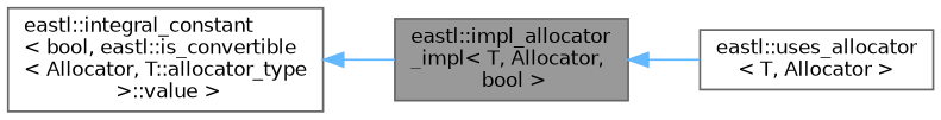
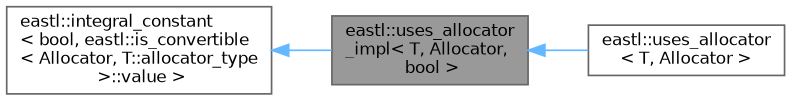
  digraph {
    rankdir=LR
    node [color=gray40 fillcolor=white fontname=Helvetica fontsize=10 shape=box style=filled]
    edge [color=steelblue1 dir=back fontname=Helvetica fontsize=10 labelfontname=Helvetica labelfontsize=10 style=solid]
-   n1 [fillcolor=grey60 fontcolor=black height=0.2 label="eastl::impl_allocator\l_impl\< T, Allocator,\l bool \>" width=0.4]
+   n1 [fillcolor=grey60 fontcolor=black height=0.2 label="eastl::uses_allocator\l_impl\< T, Allocator,\l bool \>" width=0.4]
    n2 [height=0.2 label="eastl::uses_allocator\l\< T, Allocator \>" width=0.4]
    n3 [height=0.2 label="eastl::integral_constant\l\< bool, eastl::is_convertible\l\< Allocator, T::allocator_type\l \>::value \>" width=0.4]
    n1 -> n2
    n3 -> n1
  }
